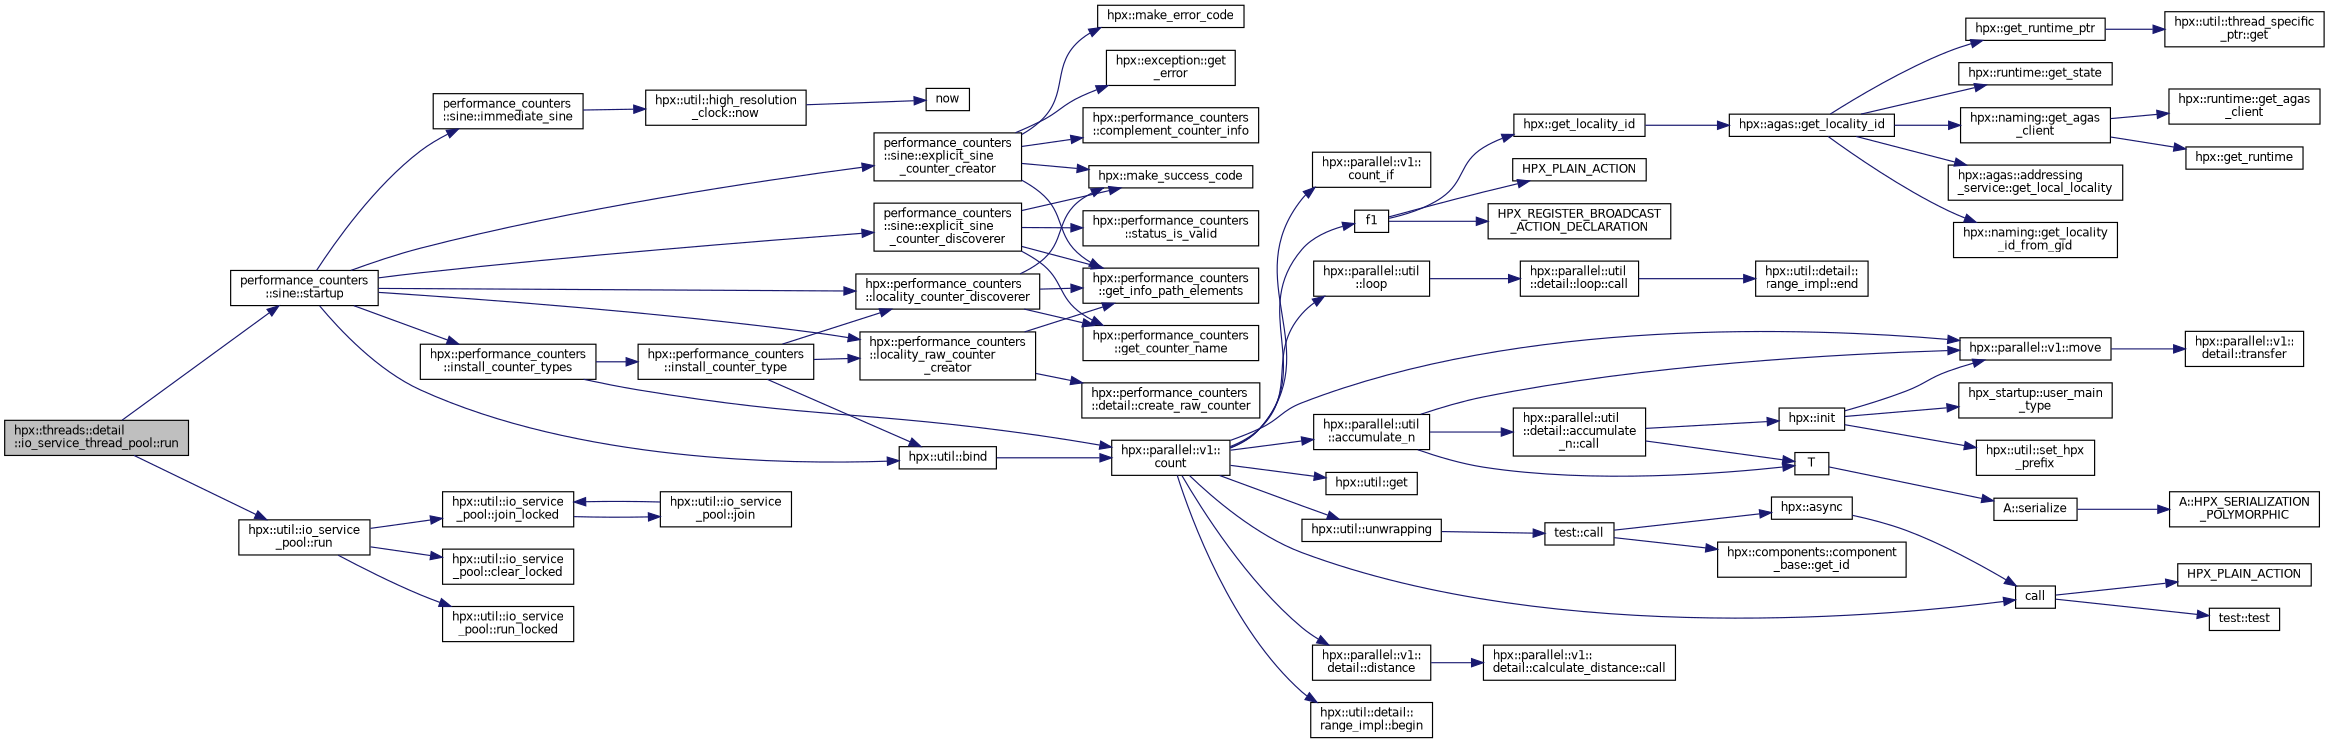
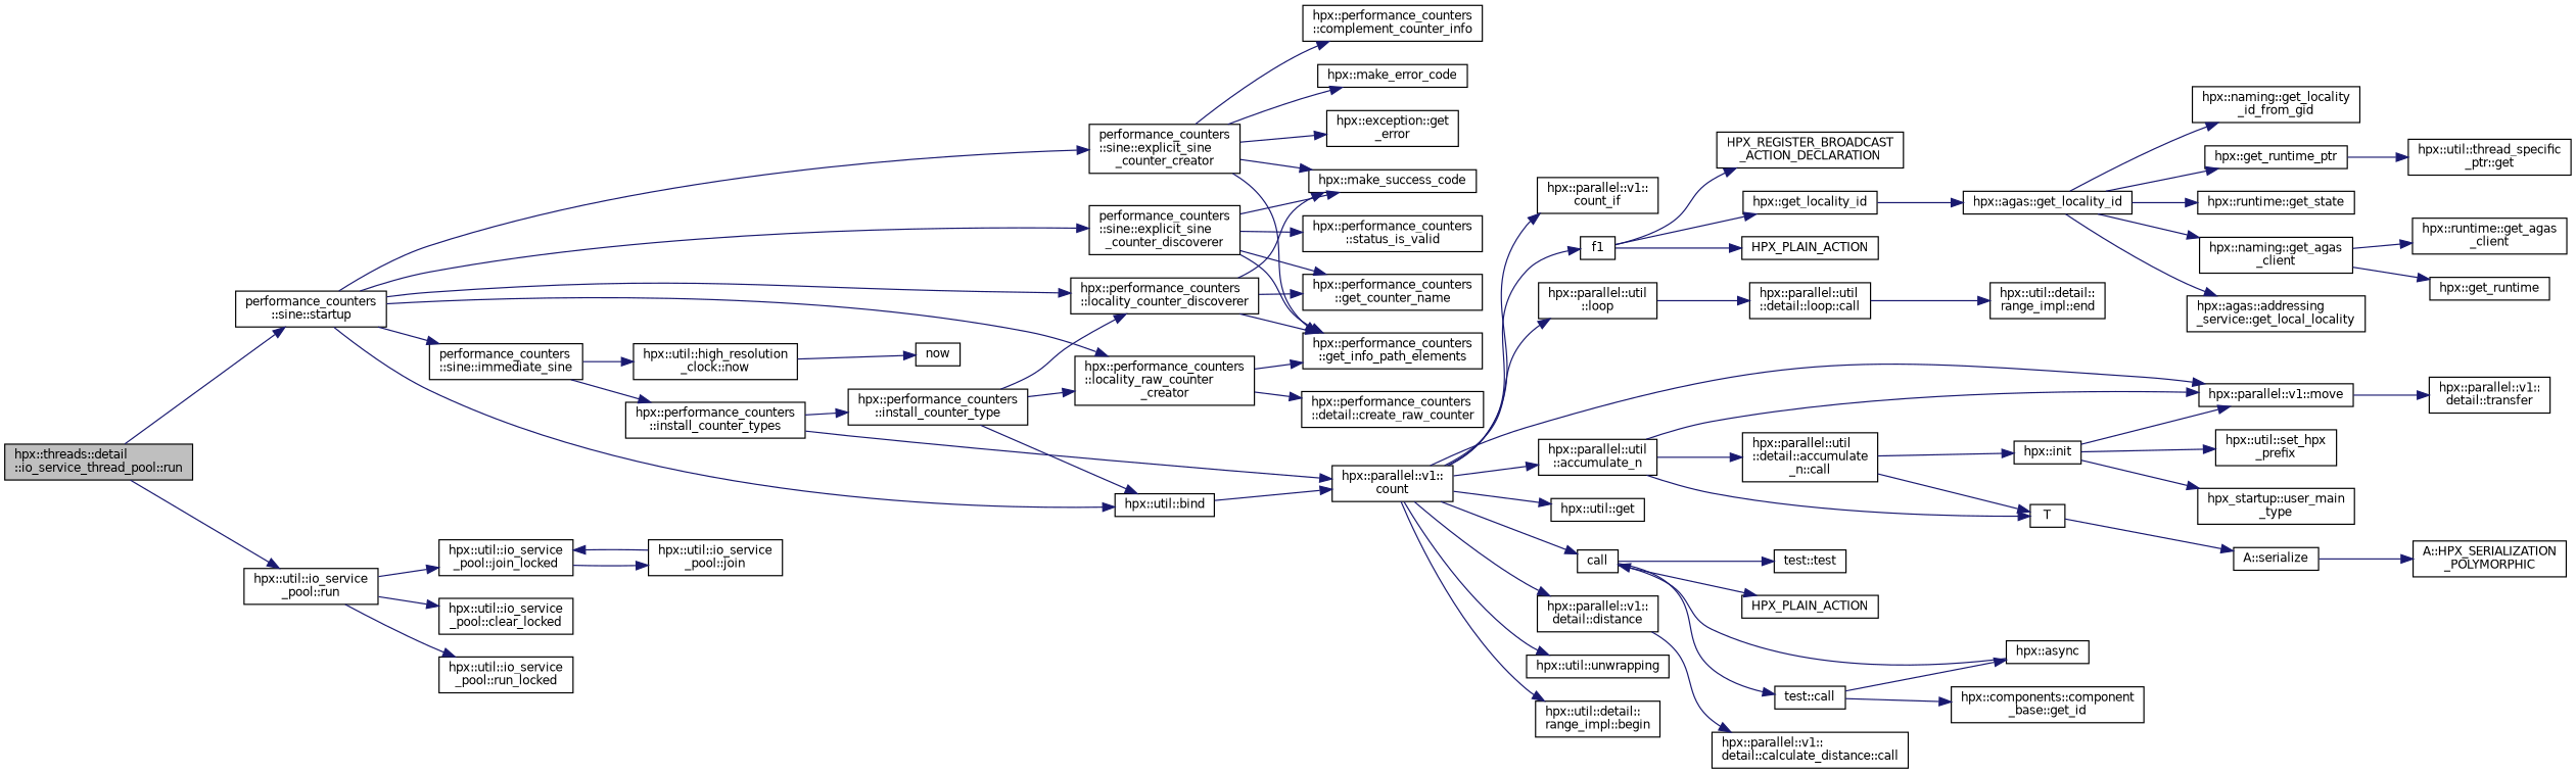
  digraph {
    rankdir=LR
    node [color=black fillcolor=white fontname=Helvetica fontsize=10 shape=record style=filled]
    edge [color=midnightblue fontname=Helvetica fontsize=10 labelfontname=Helvetica labelfontsize=10 style=solid]
    n1 [fillcolor=grey75 fontcolor=black height=0.2 label="hpx::threads::detail\l::io_service_thread_pool::run" width=0.4]
    n2 [height=0.2 label="performance_counters\l::sine::startup" width=0.4]
    n3 [height=0.2 label="hpx::util::io_service\l_pool::run" width=0.4]
    n4 [height=0.2 label="performance_counters\l::sine::explicit_sine\l_counter_creator" width=0.4]
    n5 [height=0.2 label="performance_counters\l::sine::explicit_sine\l_counter_discoverer" width=0.4]
    n6 [height=0.2 label="hpx::util::bind" width=0.4]
    n7 [height=0.2 label="hpx::performance_counters\l::locality_raw_counter\l_creator" width=0.4]
    n8 [height=0.2 label="performance_counters\l::sine::immediate_sine" width=0.4]
    n9 [height=0.2 label="hpx::performance_counters\l::locality_counter_discoverer" width=0.4]
    n10 [height=0.2 label="hpx::performance_counters\l::install_counter_types" width=0.4]
    n11 [height=0.2 label="hpx::util::io_service\l_pool::join_locked" width=0.4]
    n12 [height=0.2 label="hpx::util::io_service\l_pool::clear_locked" width=0.4]
    n13 [height=0.2 label="hpx::util::io_service\l_pool::run_locked" width=0.4]
    n14 [height=0.2 label="hpx::performance_counters\l::get_info_path_elements" width=0.4]
    n15 [height=0.2 label="hpx::performance_counters\l::complement_counter_info" width=0.4]
    n16 [height=0.2 label="hpx::make_error_code" width=0.4]
    n17 [height=0.2 label="hpx::exception::get\l_error" width=0.4]
    n18 [height=0.2 label="hpx::make_success_code" width=0.4]
    n19 [height=0.2 label="hpx::performance_counters\l::status_is_valid" width=0.4]
    n20 [height=0.2 label="hpx::performance_counters\l::get_counter_name" width=0.4]
    n21 [height=0.2 label="hpx::parallel::v1::\lcount" width=0.4]
    n22 [height=0.2 label="hpx::performance_counters\l::detail::create_raw_counter" width=0.4]
    n23 [height=0.2 label="hpx::util::high_resolution\l_clock::now" width=0.4]
    n24 [height=0.2 label="hpx::performance_counters\l::install_counter_type" width=0.4]
    n25 [height=0.2 label=now width=0.4]
    n26 [height=0.2 label="hpx::parallel::v1::\lcount_if" width=0.4]
    n27 [height=0.2 label=f1 width=0.4]
    n28 [height=0.2 label="hpx::parallel::util\l::loop" width=0.4]
    n29 [height=0.2 label="hpx::parallel::v1::move" width=0.4]
    n30 [height=0.2 label="hpx::util::get" width=0.4]
    n31 [height=0.2 label=call width=0.4]
    n32 [height=0.2 label="hpx::parallel::v1::\ldetail::distance" width=0.4]
    n33 [height=0.2 label="hpx::util::unwrapping" width=0.4]
    n34 [height=0.2 label="hpx::parallel::util\l::accumulate_n" width=0.4]
    n35 [height=0.2 label="hpx::util::detail::\lrange_impl::begin" width=0.4]
    n36 [height=0.2 label="hpx::get_locality_id" width=0.4]
    n37 [height=0.2 label=HPX_PLAIN_ACTION width=0.4]
    n38 [height=0.2 label="HPX_REGISTER_BROADCAST\l_ACTION_DECLARATION" width=0.4]
    n39 [height=0.2 label="hpx::parallel::util\l::detail::loop::call" width=0.4]
    n40 [height=0.2 label="hpx::parallel::v1::\ldetail::transfer" width=0.4]
    n41 [height=0.2 label="test::test" width=0.4]
    n42 [height=0.2 label=HPX_PLAIN_ACTION width=0.4]
    n43 [height=0.2 label="test::call" width=0.4]
    n44 [height=0.2 label="hpx::parallel::v1::\ldetail::calculate_distance::call" width=0.4]
    n45 [height=0.2 label="hpx::parallel::util\l::detail::accumulate\l_n::call" width=0.4]
    n46 [height=0.2 label=T width=0.4]
    n47 [height=0.2 label="hpx::agas::get_locality_id" width=0.4]
    n48 [height=0.2 label="hpx::get_runtime_ptr" width=0.4]
    n49 [height=0.2 label="hpx::runtime::get_state" width=0.4]
    n50 [height=0.2 label="hpx::naming::get_agas\l_client" width=0.4]
    n51 [height=0.2 label="hpx::agas::addressing\l_service::get_local_locality" width=0.4]
    n52 [height=0.2 label="hpx::naming::get_locality\l_id_from_gid" width=0.4]
    n53 [height=0.2 label="hpx::util::thread_specific\l_ptr::get" width=0.4]
    n54 [height=0.2 label="hpx::get_runtime" width=0.4]
    n55 [height=0.2 label="hpx::runtime::get_agas\l_client" width=0.4]
    n56 [height=0.2 label="hpx::util::detail::\lrange_impl::end" width=0.4]
    n57 [height=0.2 label="hpx::async" width=0.4]
    n58 [height=0.2 label="hpx::components::component\l_base::get_id" width=0.4]
    n59 [height=0.2 label="hpx::init" width=0.4]
    n60 [height=0.2 label="A::serialize" width=0.4]
    n61 [height=0.2 label="hpx::util::set_hpx\l_prefix" width=0.4]
    n62 [height=0.2 label="hpx_startup::user_main\l_type" width=0.4]
    n63 [height=0.2 label="A::HPX_SERIALIZATION\l_POLYMORPHIC" width=0.4]
    n64 [height=0.2 label="hpx::util::io_service\l_pool::join" width=0.4]
    n1 -> n2
    n1 -> n3
    n2 -> n4
    n2 -> n5
    n2 -> n6
    n2 -> n7
    n2 -> n8
    n2 -> n9
-   n2 -> n10
+   n8 -> n10
    n3 -> n11
    n3 -> n12
    n3 -> n13
    n4 -> n14
    n4 -> n15
    n4 -> n16
    n4 -> n17
    n4 -> n18
    n5 -> n14
    n5 -> n18
    n5 -> n19
    n5 -> n20
    n6 -> n21
    n7 -> n14
    n7 -> n22
    n8 -> n23
    n9 -> n14
    n9 -> n18
    n9 -> n20
    n10 -> n21
    n10 -> n24
    n11 -> n64
    n21 -> n26
    n21 -> n27
    n21 -> n28
    n21 -> n29
    n21 -> n30
    n21 -> n31
    n21 -> n32
    n21 -> n33
    n21 -> n34
    n21 -> n35
    n23 -> n25
    n24 -> n6
    n24 -> n7
    n24 -> n9
    n27 -> n36
    n27 -> n37
    n27 -> n38
    n28 -> n39
    n29 -> n40
    n31 -> n41
    n31 -> n42
-   n33 -> n43
+   n31 -> n43
    n32 -> n44
    n34 -> n29
    n34 -> n45
    n34 -> n46
    n36 -> n47
    n39 -> n56
    n43 -> n57
    n43 -> n58
    n45 -> n46
    n45 -> n59
    n46 -> n60
    n47 -> n48
    n47 -> n49
    n47 -> n50
    n47 -> n51
    n47 -> n52
    n48 -> n53
    n50 -> n54
    n50 -> n55
    n57 -> n31
    n59 -> n29
    n59 -> n61
    n59 -> n62
    n60 -> n63
    n64 -> n11
  }
